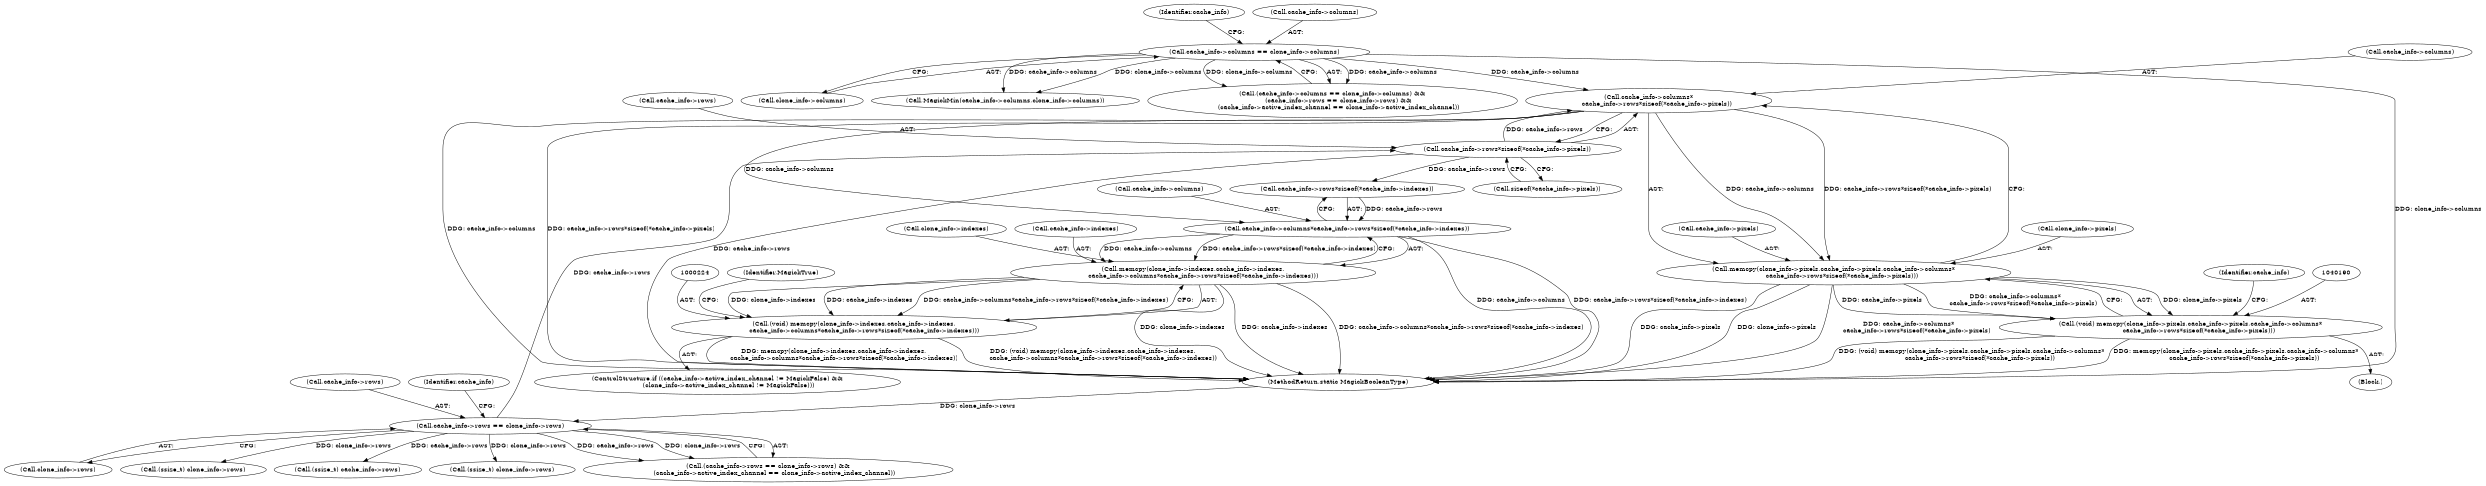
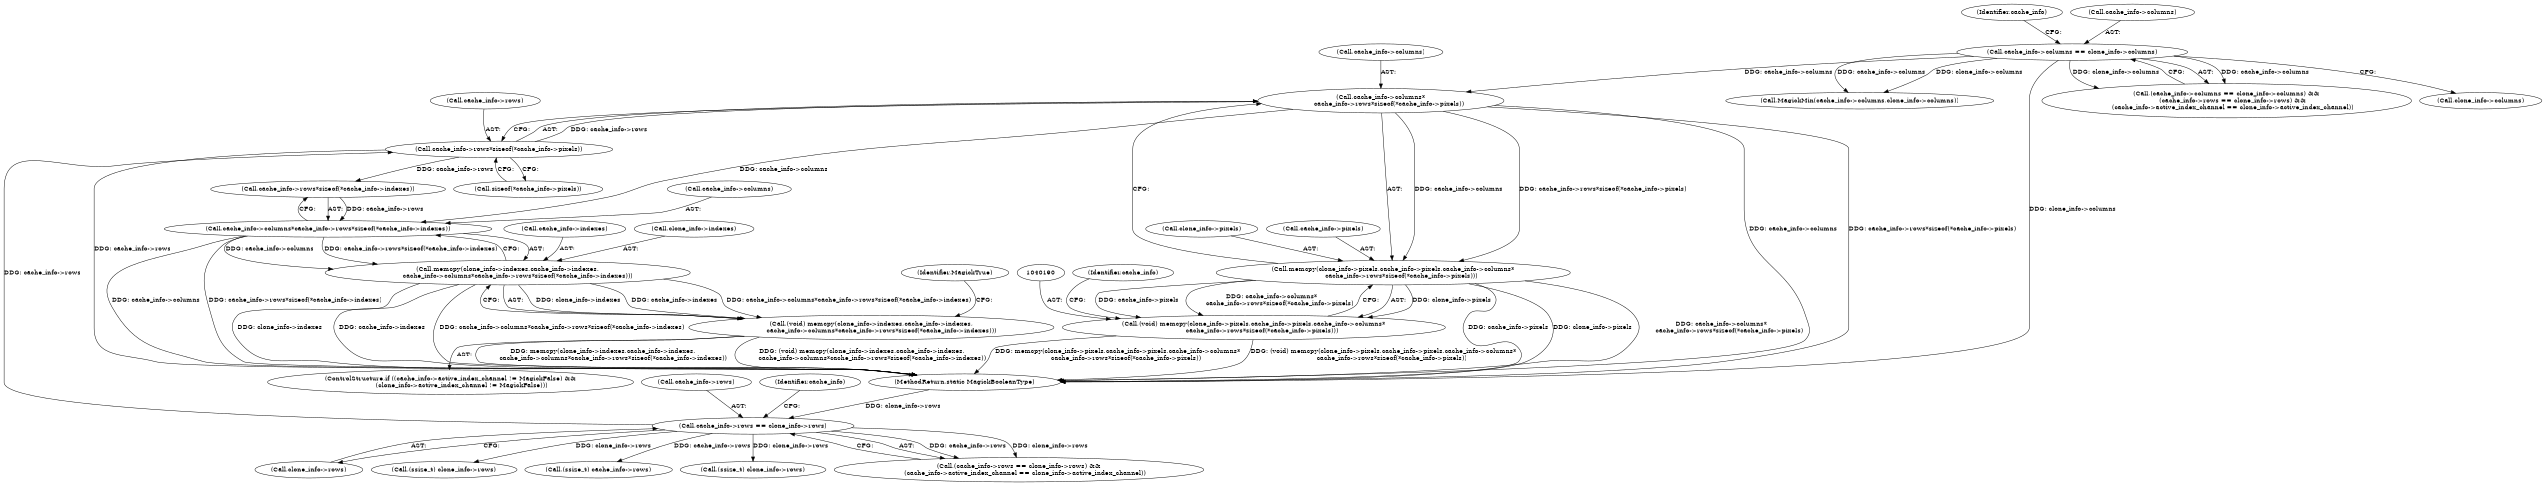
  digraph {
    n1 [label="(Call,cache_info->columns*\n        cache_info->rows*sizeof(*cache_info->pixels))"]
    n2 [label="(Call,cache_info->rows*sizeof(*cache_info->pixels))"]
    n3 [label="(Call,memcpy(clone_info->pixels,cache_info->pixels,cache_info->columns*\n        cache_info->rows*sizeof(*cache_info->pixels)))"]
    n4 [label="(Call,cache_info->columns*cache_info->rows*sizeof(*cache_info->indexes))"]
    n5 [label="(MethodReturn,static MagickBooleanType)"]
    n6 [label="(Call,cache_info->rows*sizeof(*cache_info->indexes))"]
    n7 [label="(Call,sizeof(*cache_info->pixels))"]
    n8 [label="(Call,(void) memcpy(clone_info->pixels,cache_info->pixels,cache_info->columns*\n        cache_info->rows*sizeof(*cache_info->pixels)))"]
    n9 [label="(Call,memcpy(clone_info->indexes,cache_info->indexes,\n          cache_info->columns*cache_info->rows*sizeof(*cache_info->indexes)))"]
    n10 [label="(Call,cache_info->rows == clone_info->rows)"]
    n11 [label="(Call,cache_info->columns == clone_info->columns)"]
    n12 [label="(Call,clone_info->columns)"]
    n13 [label="(Call,MagickMin(cache_info->columns,clone_info->columns))"]
    n14 [label="(Call,(cache_info->columns == clone_info->columns) &&\n      (cache_info->rows == clone_info->rows) &&\n      (cache_info->active_index_channel == clone_info->active_index_channel))"]
    n15 [label="(Call,clone_info->rows)"]
    n16 [label="(Call,(ssize_t) clone_info->rows)"]
    n17 [label="(Call,(ssize_t) cache_info->rows)"]
    n18 [label="(Call,(ssize_t) clone_info->rows)"]
    n19 [label="(Call,(cache_info->rows == clone_info->rows) &&\n      (cache_info->active_index_channel == clone_info->active_index_channel))"]
-   n20 [label="(Block,)"]
    n21 [label="(Call,(void) memcpy(clone_info->indexes,cache_info->indexes,\n          cache_info->columns*cache_info->rows*sizeof(*cache_info->indexes)))"]
    n22 [label="(ControlStructure,if ((cache_info->active_index_channel != MagickFalse) &&\n           (clone_info->active_index_channel != MagickFalse)))"]
    n23 [label="(Call,cache_info->columns)"]
    n24 [label="(Identifier,MagickTrue)"]
    n25 [label="(Call,cache_info->columns)"]
    n26 [label="(Call,cache_info->rows)"]
    n27 [label="(Identifier,cache_info)"]
    n28 [label="(Call,cache_info->rows)"]
    n29 [label="(Identifier,cache_info)"]
    n30 [label="(Call,clone_info->pixels)"]
    n31 [label="(Identifier,cache_info)"]
    n32 [label="(Call,cache_info->columns)"]
    n33 [label="(Call,cache_info->indexes)"]
    n34 [label="(Call,cache_info->pixels)"]
    n35 [label="(Call,clone_info->indexes)"]
    n36 [label=1040190]
-   1000224
    n1 -> n2 [label="CFG: "]
    n1 -> n3 [label="AST: "]
    n1 -> n3 [label="DDG: cache_info->columns"]
    n1 -> n3 [label="DDG: cache_info->rows*sizeof(*cache_info->pixels)"]
    n1 -> n4 [label="DDG: cache_info->columns"]
    n1 -> n5 [label="DDG: cache_info->columns"]
    n1 -> n5 [label="DDG: cache_info->rows*sizeof(*cache_info->pixels)"]
    n2 -> n1 [label="AST: "]
    n2 -> n1 [label="DDG: cache_info->rows"]
    n2 -> n5 [label="DDG: cache_info->rows"]
    n2 -> n6 [label="DDG: cache_info->rows"]
    n2 -> n7 [label="CFG: "]
    n3 -> n1 [label="CFG: "]
    n3 -> n5 [label="DDG: cache_info->pixels"]
    n3 -> n5 [label="DDG: clone_info->pixels"]
    n3 -> n5 [label="DDG: cache_info->columns*\n        cache_info->rows*sizeof(*cache_info->pixels)"]
    n3 -> n8 [label="AST: "]
    n3 -> n8 [label="DDG: clone_info->pixels"]
    n3 -> n8 [label="DDG: cache_info->pixels"]
    n3 -> n8 [label="DDG: cache_info->columns*\n        cache_info->rows*sizeof(*cache_info->pixels)"]
    n4 -> n5 [label="DDG: cache_info->columns"]
    n4 -> n5 [label="DDG: cache_info->rows*sizeof(*cache_info->indexes)"]
    n4 -> n6 [label="CFG: "]
    n4 -> n9 [label="AST: "]
    n4 -> n9 [label="DDG: cache_info->columns"]
    n4 -> n9 [label="DDG: cache_info->rows*sizeof(*cache_info->indexes)"]
    n5 -> n10 [label="DDG: clone_info->rows"]
    n6 -> n4 [label="AST: "]
    n6 -> n4 [label="DDG: cache_info->rows"]
    n7 -> n2 [label="CFG: "]
    n8 -> n3 [label="CFG: "]
    n8 -> n5 [label="DDG: (void) memcpy(clone_info->pixels,cache_info->pixels,cache_info->columns*\n        cache_info->rows*sizeof(*cache_info->pixels))"]
    n8 -> n5 [label="DDG: memcpy(clone_info->pixels,cache_info->pixels,cache_info->columns*\n        cache_info->rows*sizeof(*cache_info->pixels))"]
-   n8 -> n20 [label="AST: "]
    n9 -> n4 [label="CFG: "]
    n9 -> n5 [label="DDG: clone_info->indexes"]
    n9 -> n5 [label="DDG: cache_info->indexes"]
    n9 -> n5 [label="DDG: cache_info->columns*cache_info->rows*sizeof(*cache_info->indexes)"]
    n9 -> n21 [label="AST: "]
    n9 -> n21 [label="DDG: clone_info->indexes"]
    n9 -> n21 [label="DDG: cache_info->indexes"]
    n9 -> n21 [label="DDG: cache_info->columns*cache_info->rows*sizeof(*cache_info->indexes)"]
    n10 -> n2 [label="DDG: cache_info->rows"]
    n10 -> n15 [label="CFG: "]
    n10 -> n16 [label="DDG: clone_info->rows"]
    n10 -> n17 [label="DDG: cache_info->rows"]
    n10 -> n18 [label="DDG: clone_info->rows"]
    n10 -> n19 [label="AST: "]
    n10 -> n19 [label="DDG: cache_info->rows"]
    n10 -> n19 [label="DDG: clone_info->rows"]
    n11 -> n1 [label="DDG: cache_info->columns"]
    n11 -> n5 [label="DDG: clone_info->columns"]
    n11 -> n12 [label="CFG: "]
    n11 -> n13 [label="DDG: cache_info->columns"]
    n11 -> n13 [label="DDG: clone_info->columns"]
    n11 -> n14 [label="AST: "]
    n11 -> n14 [label="DDG: cache_info->columns"]
    n11 -> n14 [label="DDG: clone_info->columns"]
-   n12 -> n11 [label="AST: "]
    n14 -> n11 [label="CFG: "]
    n15 -> n10 [label="AST: "]
    n19 -> n10 [label="CFG: "]
    n21 -> n5 [label="DDG: memcpy(clone_info->indexes,cache_info->indexes,\n          cache_info->columns*cache_info->rows*sizeof(*cache_info->indexes))"]
    n21 -> n5 [label="DDG: (void) memcpy(clone_info->indexes,cache_info->indexes,\n          cache_info->columns*cache_info->rows*sizeof(*cache_info->indexes))"]
    n21 -> n9 [label="CFG: "]
    n21 -> n22 [label="AST: "]
    n23 -> n1 [label="AST: "]
    n24 -> n21 [label="CFG: "]
    n25 -> n4 [label="AST: "]
    n26 -> n10 [label="AST: "]
    n27 -> n8 [label="CFG: "]
    n28 -> n2 [label="AST: "]
    n29 -> n11 [label="CFG: "]
    n30 -> n3 [label="AST: "]
    n31 -> n10 [label="CFG: "]
    n32 -> n11 [label="AST: "]
    n33 -> n9 [label="AST: "]
    n34 -> n3 [label="AST: "]
    n35 -> n9 [label="AST: "]
    n36 -> n8 [label="AST: "]
-   1000224 -> n21 [label="AST: "]
  }
